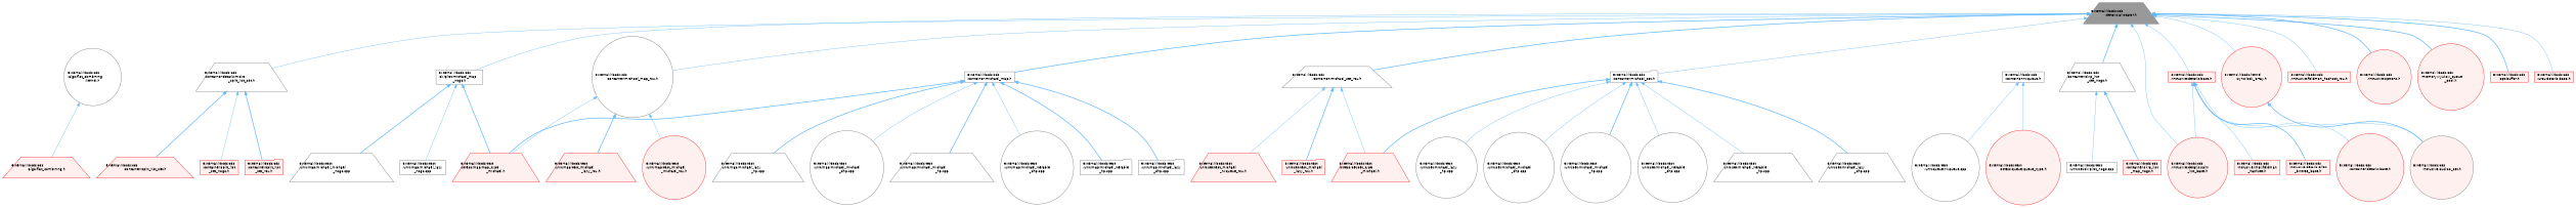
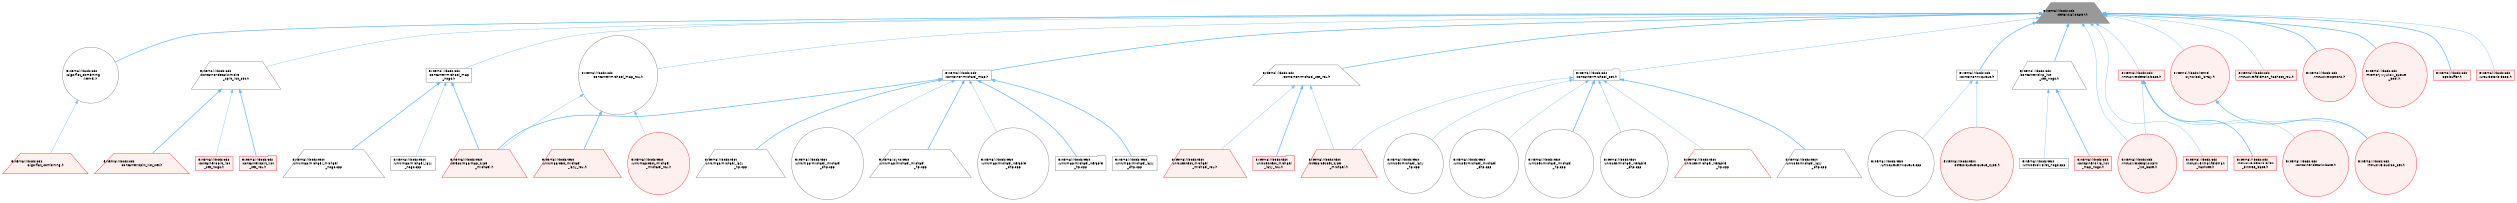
  digraph {
    node [color=grey40 fillcolor=white fontname=Helvetica fontsize=10 shape=circle style=filled]
    edge [color=steelblue1 dir=back fontname=Helvetica fontsize=10 labelfontname=Helvetica labelfontsize=10 style=solid]
    n1 [color=gray40 fillcolor=grey60 fontcolor=black height=0.2 label="external/libcds/cds\l/details/allocator.h" shape=trapezium width=0.4]
    n2 [height=0.2 label="external/libcds/cds\l/algo/flat_combining\l/kernel.h" width=0.4]
    n3 [height=0.2 label="external/libcds/cds\l/container/details/make\l_split_list_set.h" shape=trapezium width=0.4]
    n4 [height=0.2 label="external/libcds/cds\l/container/michael_map.h" shape=box width=0.4]
-   n5 [height=0.2 label="external/libcds/cds\l/skiplist/michael_map\l_nogc.h" shape=box width=0.4]
+   n5 [height=0.2 label="external/libcds/cds\l/container/michael_map\l_nogc.h" shape=box width=0.4]
    n6 [height=0.2 label="external/libcds/cds\l/container/michael_map_rcu.h" width=0.4]
    n7 [height=0.2 label="external/libcds/cds\l/container/michael_set.h" shape=folder width=0.4]
    n8 [height=0.2 label="external/libcds/cds\l/container/michael_set_rcu.h" shape=trapezium width=0.4]
    n9 [height=0.2 label="external/libcds/cds\l/container/rwqueue.h" shape=box width=0.4]
    n10 [height=0.2 label="external/libcds/cds\l/container/skip_list\l_set_nogc.h" shape=trapezium width=0.4]
    n11 [color=red fillcolor="#FFF0F0" height=0.2 label="external/libcds/cds\l/intrusive/details/base.h" shape=box width=0.4]
    n12 [color=red fillcolor="#FFF0F0" height=0.2 label="external/libcds/cds\l/intrusive/details/split\l_list_base.h" width=0.4]
    n13 [color=red fillcolor="#FFF0F0" height=0.2 label="external/libcds/cds\l/intrusive/feldman_hashset_rcu.h" shape=box width=0.4]
    n14 [color=red fillcolor="#FFF0F0" height=0.2 label="external/libcds/cds\l/intrusive/impl/feldman\l_hashset.h" shape=box width=0.4]
    n15 [color=red fillcolor="#FFF0F0" height=0.2 label="external/libcds/cds\l/intrusive/options.h" width=0.4]
    n16 [color=red fillcolor="#FFF0F0" height=0.2 label="external/libcds/cds\l/memory/vyukov_queue\l_pool.h" width=0.4]
    n17 [color=red fillcolor="#FFF0F0" height=0.2 label="external/libcds/cds\l/opt/buffer.h" shape=box width=0.4]
    n18 [color=red fillcolor="#FFF0F0" height=0.2 label="external/libcds/kernel\l/sync/lock_array.h" width=0.4]
    n19 [color=red fillcolor="#FFF0F0" height=0.2 label="external/libcds/cds\l/urcu/details/base.h" shape=box width=0.4]
    n20 [color=red fillcolor="#FFF0F0" height=0.2 label="external/libcds/cds\l/algo/flat_combining.h" shape=trapezium width=0.4]
    n21 [color=red fillcolor="#FFF0F0" height=0.2 label="external/libcds/cds\l/container/split_list_set.h" shape=trapezium width=0.4]
    n22 [color=red fillcolor="#FFF0F0" height=0.2 label="external/libcds/cds\l/container/split_list\l_set_nogc.h" shape=box width=0.4]
    n23 [color=red fillcolor="#FFF0F0" height=0.2 label="external/libcds/cds\l/container/split_list\l_set_rcu.h" shape=folder width=0.4]
    n24 [color=red fillcolor="#FFF0F0" height=0.2 label="external/libcds/test\l/stress/map/map_type\l_michael.h" shape=trapezium width=0.4]
    n25 [height=0.2 label="external/libcds/test\l/unit/map/michael_iterable\l_dhp.cpp" width=0.4]
    n26 [height=0.2 label="external/libcds/test\l/unit/map/michael_iterable\l_hp.cpp" shape=folder width=0.4]
    n27 [height=0.2 label="external/libcds/test\l/unit/map/michael_lazy\l_dhp.cpp" shape=folder width=0.4]
    n28 [height=0.2 label="external/libcds/test\l/unit/map/michael_lazy\l_hp.cpp" shape=trapezium width=0.4]
    n29 [height=0.2 label="external/libcds/test\l/unit/map/michael_michael\l_dhp.cpp" width=0.4]
-   n30 [height=0.2 label="external/libcds/test\l/unit/map/michael_michael\l_hp.cpp" shape=trapezium width=0.4]
+   n30 [height=0.2 label="external/sync/test\l/unit/map/michael_michael\l_hp.cpp" shape=trapezium width=0.4]
    n31 [height=0.2 label="external/libcds/test\l/unit/map/michael_lazy\l_nogc.cpp" shape=box width=0.4]
    n32 [height=0.2 label="external/libcds/test\l/unit/map/michael_michael\l_nogc.cpp" shape=trapezium width=0.4]
    n33 [color=red fillcolor="#FFF0F0" height=0.2 label="external/libcds/test\l/unit/map/test_michael\l_lazy_rcu.h" shape=trapezium width=0.4]
    n34 [color=red fillcolor="#FFF0F0" height=0.2 label="external/libcds/test\l/unit/map/test_michael\l_michael_rcu.h" width=0.4]
    n35 [color=red fillcolor="#FFF0F0" height=0.2 label="external/libcds/test\l/stress/set/set_type\l_michael.h" shape=trapezium width=0.4]
    n36 [height=0.2 label="external/libcds/test\l/unit/set/michael_iterable\l_dhp.cpp" width=0.4]
-   n37 [height=0.2 label="external/libcds/test\l/unit/set/michael_iterable\l_hp.cpp" shape=trapezium width=0.4]
+   n37 [color=red height=0.2 label="external/libcds/test\l/unit/set/michael_iterable\l_hp.cpp" shape=trapezium width=0.4]
    n38 [height=0.2 label="external/libcds/test\l/unit/set/michael_lazy\l_dhp.cpp" shape=trapezium width=0.4]
    n39 [height=0.2 label="external/libcds/test\l/unit/set/michael_lazy\l_hp.cpp" width=0.4]
    n40 [height=0.2 label="external/libcds/test\l/unit/set/michael_michael\l_dhp.cpp" width=0.4]
    n41 [height=0.2 label="external/libcds/test\l/unit/set/michael_michael\l_hp.cpp" width=0.4]
    n42 [color=red fillcolor="#FFF0F0" height=0.2 label="external/libcds/test\l/unit/set/test_michael\l_lazy_rcu.h" shape=folder width=0.4]
-   n43 [color=red fillcolor="#FFF0F0" height=0.2 label="external/libcds/test\l/unit/set/test_michael\l_rwqueue_rcu.h" shape=trapezium width=0.4]
+   n43 [color=red fillcolor="#FFF0F0" height=0.2 label="external/libcds/test\l/unit/set/test_michael\l_michael_rcu.h" shape=trapezium width=0.4]
    n44 [color=red fillcolor="#FFF0F0" height=0.2 label="external/libcds/test\l/stress/queue/queue_type.h" width=0.4]
    n45 [height=0.2 label="external/libcds/test\l/unit/queue/rwqueue.cpp" width=0.4]
    n46 [color=red fillcolor="#FFF0F0" height=0.2 label="external/libcds/cds\l/container/skip_list\l_map_nogc.h" shape=box width=0.4]
    n47 [height=0.2 label="external/libcds/test\l/unit/set/skiplist_nogc.cpp" shape=box width=0.4]
    n48 [color=red fillcolor="#FFF0F0" height=0.2 label="external/libcds/cds\l/container/details/base.h" width=0.4]
-   n49 [fillcolor="#FFF0F0" height=0.2 label="external/libcds/cds\l/intrusive/cuckoo_set.h" width=0.4]
+   n49 [color=red fillcolor="#FFF0F0" height=0.2 label="external/libcds/cds\l/intrusive/cuckoo_set.h" width=0.4]
    n50 [color=red fillcolor="#FFF0F0" height=0.2 label="external/libcds/cds\l/intrusive/details/ellen\l_bintree_base.h" shape=box width=0.4]
+   n1 -> n2 [style=bold]
    n1 -> n3
    n1 -> n4 [style=bold]
    n1 -> n5
    n1 -> n6
    n1 -> n7
    n1 -> n8 [style=bold]
+   n1 -> n9 [style=bold]
    n1 -> n10 [style=bold]
    n1 -> n11
    n1 -> n12
    n1 -> n13
-   n11 -> n14
+   n1 -> n14
    n1 -> n15 [style=bold]
    n1 -> n16 [style=bold]
    n1 -> n17 [style=bold]
    n1 -> n18
    n1 -> n19
    n2 -> n20
    n3 -> n21 [style=bold]
    n3 -> n22
    n3 -> n23 [style=bold]
    n4 -> n24 [style=bold]
    n4 -> n25
    n4 -> n26 [style=bold]
    n4 -> n27 [style=bold]
    n4 -> n28 [style=bold]
    n4 -> n29
    n4 -> n30 [style=bold]
    n5 -> n24 [style=bold]
    n5 -> n31
    n5 -> n32 [style=bold]
    n6 -> n24
    n6 -> n33 [style=bold]
    n6 -> n34
-   n7 -> n35 [style=bold]
+   n7 -> n35
    n7 -> n36
    n7 -> n37
    n7 -> n38 [style=bold]
    n7 -> n39
    n7 -> n40
    n7 -> n41 [style=bold]
    n8 -> n35
    n8 -> n42 [style=bold]
    n8 -> n43
    n9 -> n44
    n9 -> n45
    n10 -> n46 [style=bold]
    n10 -> n47
    n11 -> n12
    n11 -> n48
    n11 -> n49
    n11 -> n50 [style=bold]
    n18 -> n49 [style=bold]
  }
